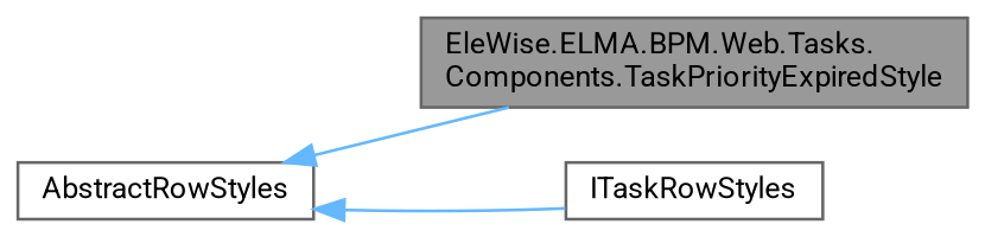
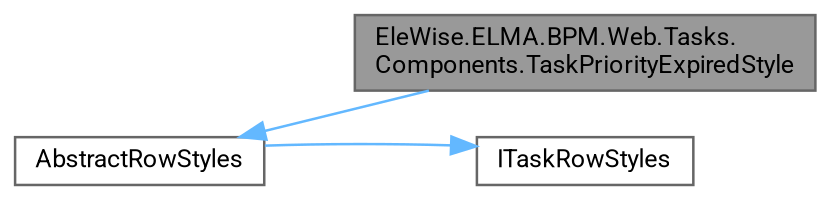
  digraph {
    rankdir=LR
    fontname=Roboto
    node [color=gray40 fillcolor=white fontname=Roboto fontsize=10 shape=box style=filled]
    edge [color=steelblue1 dir=back fontname=Roboto fontsize=10 labelfontname=Helvetica labelfontsize=10 style=solid]
    n1 [fillcolor=grey60 fontcolor=black height=0.2 label="EleWise.ELMA.BPM.Web.Tasks.\lComponents.TaskPriorityExpiredStyle" width=0.4]
    n2 [height=0.2 label=AbstractRowStyles width=0.4]
    n3 [height=0.2 label=ITaskRowStyles width=0.4]
    n2 -> n1
-   n2 -> n3
+   n3 -> n2
  }
